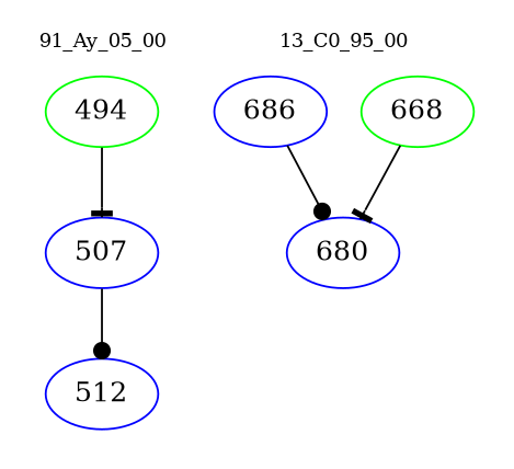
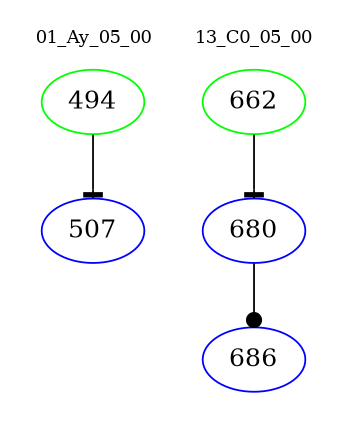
  digraph {
    node [color=blue]
    edge [arrowhead=dot color=black]
    n1 [label=507]
    n2 [color=green label=494]
-   n3 [label=512]
    n4 [label=680]
-   n5 [color=green label=668]
+   n5 [color=green label=662]
    n6 [label=686]
    subgraph cluster_1 {
      color=white
      fontsize=10
-     label="91_Ay_05_00"
+     label="01_Ay_05_00"
      n1
      n2
-     n3
    }
    subgraph cluster_2 {
      color=white
      fontsize=10
-     label="13_C0_95_00"
+     label="13_C0_05_00"
      n4
      n5
      n6
    }
-   n1 -> n3
    n2 -> n1 [arrowhead=tee]
-   n6 -> n4
+   n4 -> n6
    n5 -> n4 [arrowhead=tee]
  }
